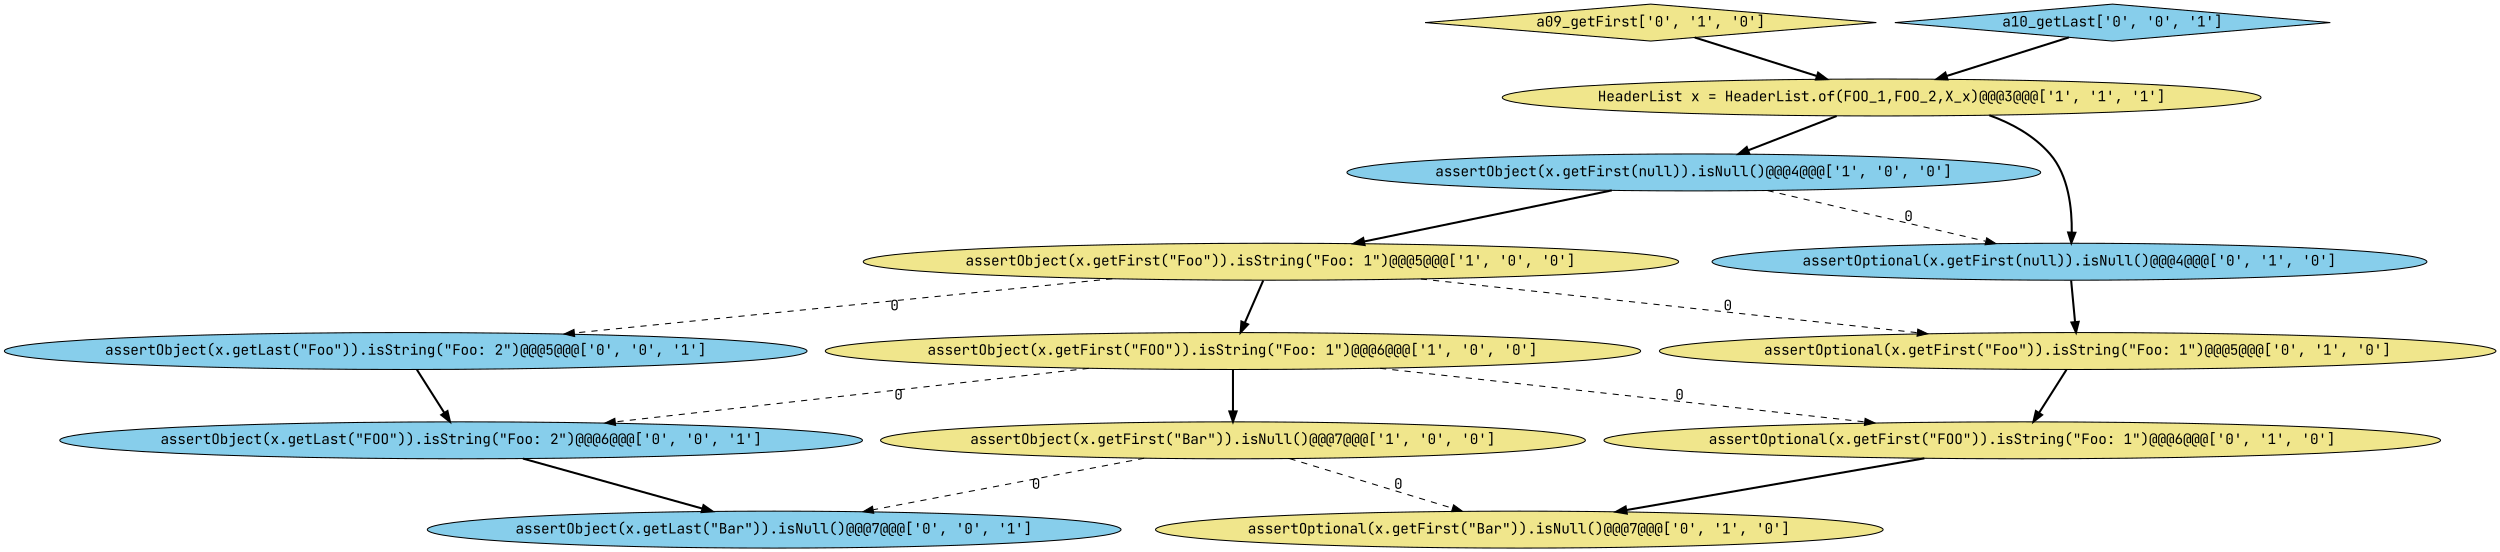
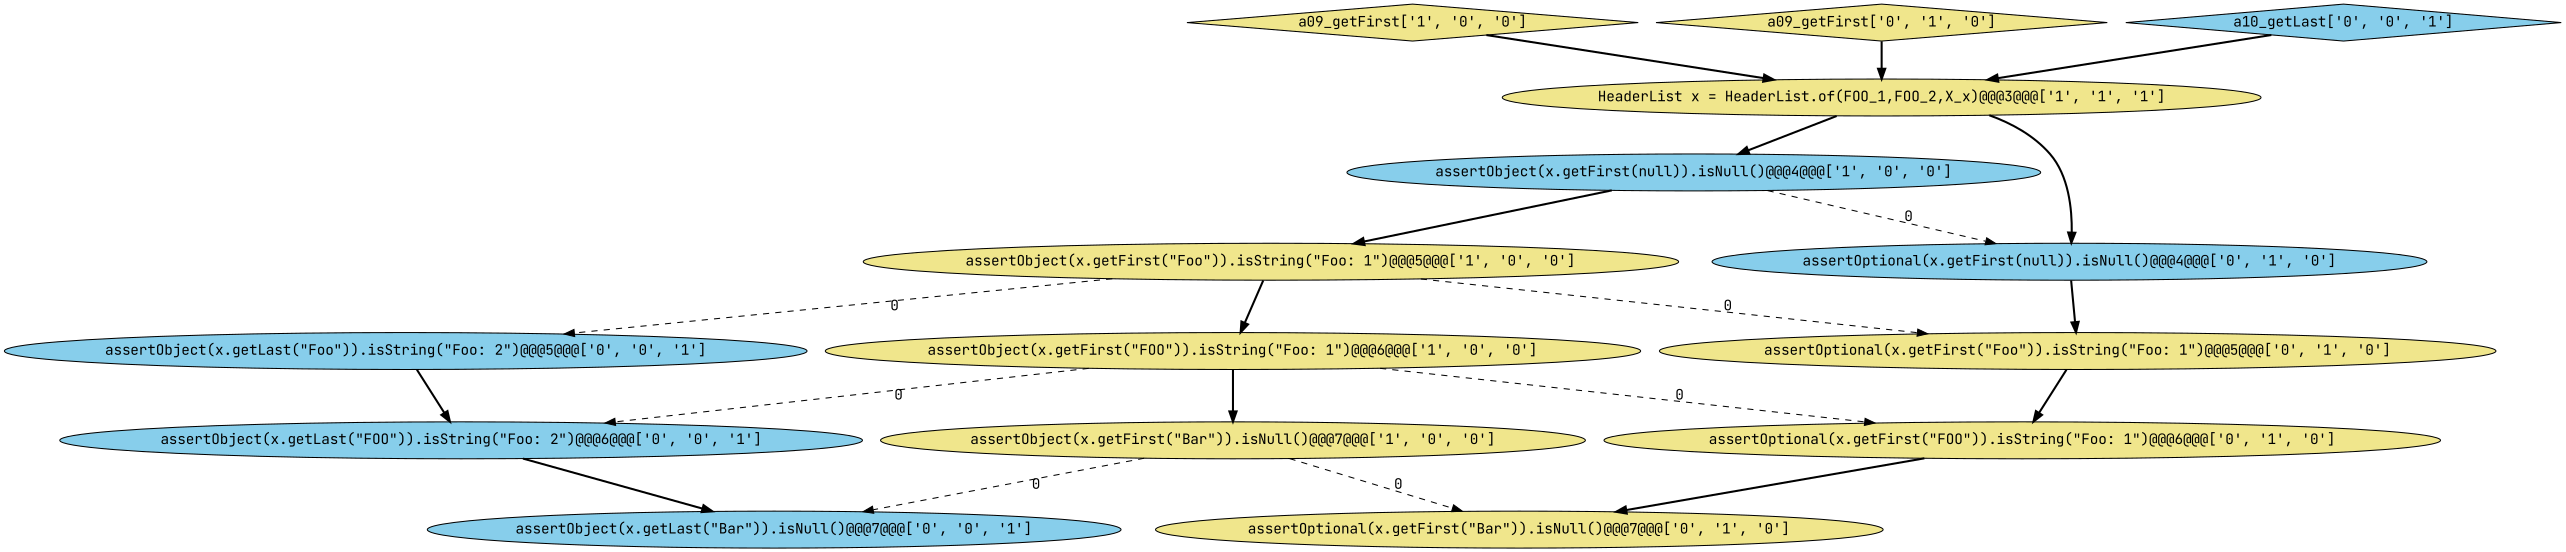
  digraph {
    fontname="JetBrains Mono"
    node [fillcolor=khaki fontname="JetBrains Mono" shape=ellipse style=filled]
    edge [fontname="JetBrains Mono" style=bold]
    n1 [fillcolor=skyblue label="assertObject(x.getLast(\"Foo\")).isString(\"Foo: 2\")@@@5@@@['0', '0', '1']"]
    n2 [fillcolor=skyblue label="assertObject(x.getLast(\"FOO\")).isString(\"Foo: 2\")@@@6@@@['0', '0', '1']"]
    n3 [label="assertOptional(x.getFirst(\"Foo\")).isString(\"Foo: 1\")@@@5@@@['0', '1', '0']"]
    n4 [label="assertOptional(x.getFirst(\"FOO\")).isString(\"Foo: 1\")@@@6@@@['0', '1', '0']"]
    n5 [label="assertOptional(x.getFirst(\"Bar\")).isNull()@@@7@@@['0', '1', '0']"]
    n6 [label="assertObject(x.getFirst(\"Foo\")).isString(\"Foo: 1\")@@@5@@@['1', '0', '0']"]
    n7 [label="assertObject(x.getFirst(\"FOO\")).isString(\"Foo: 1\")@@@6@@@['1', '0', '0']"]
    n8 [label="assertObject(x.getFirst(\"Bar\")).isNull()@@@7@@@['1', '0', '0']"]
    n9 [label="HeaderList x = HeaderList.of(FOO_1,FOO_2,X_x)@@@3@@@['1', '1', '1']"]
    n10 [fillcolor=skyblue label="assertObject(x.getFirst(null)).isNull()@@@4@@@['1', '0', '0']"]
    n11 [fillcolor=skyblue label="assertOptional(x.getFirst(null)).isNull()@@@4@@@['0', '1', '0']"]
+   n12 [label="a09_getFirst['1', '0', '0']" shape=diamond]
    n13 [fillcolor=skyblue label="assertObject(x.getLast(\"Bar\")).isNull()@@@7@@@['0', '0', '1']"]
    n14 [label="a09_getFirst['0', '1', '0']" shape=diamond]
    n15 [fillcolor=skyblue label="a10_getLast['0', '0', '1']" shape=diamond]
    n1 -> n2
    n2 -> n13
    n3 -> n4
    n4 -> n5
    n6 -> n1 [label=0 style=dashed]
    n6 -> n3 [label=0 style=dashed]
    n6 -> n7
    n7 -> n2 [label=0 style=dashed]
    n7 -> n4 [label=0 style=dashed]
    n7 -> n8
    n8 -> n5 [label=0 style=dashed]
    n8 -> n13 [label=0 style=dashed]
    n9 -> n10
    n9 -> n11
    n10 -> n6
    n10 -> n11 [label=0 style=dashed]
    n11 -> n3
+   n12 -> n9
    n14 -> n9
    n15 -> n9
  }
